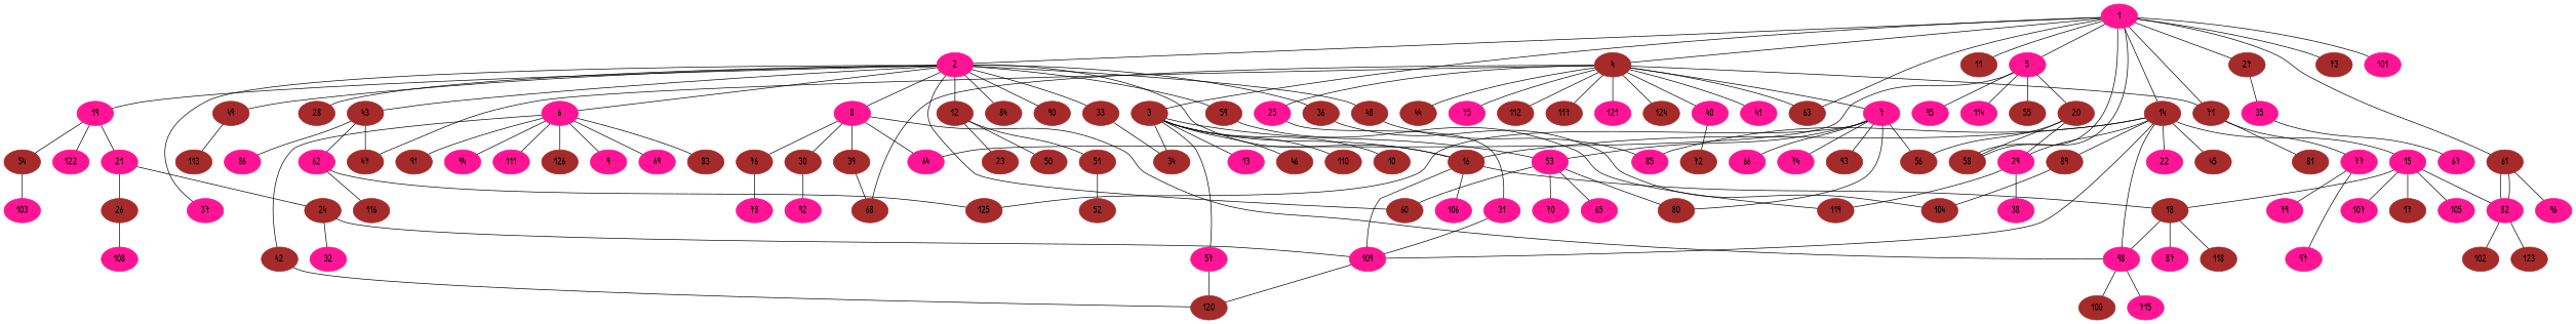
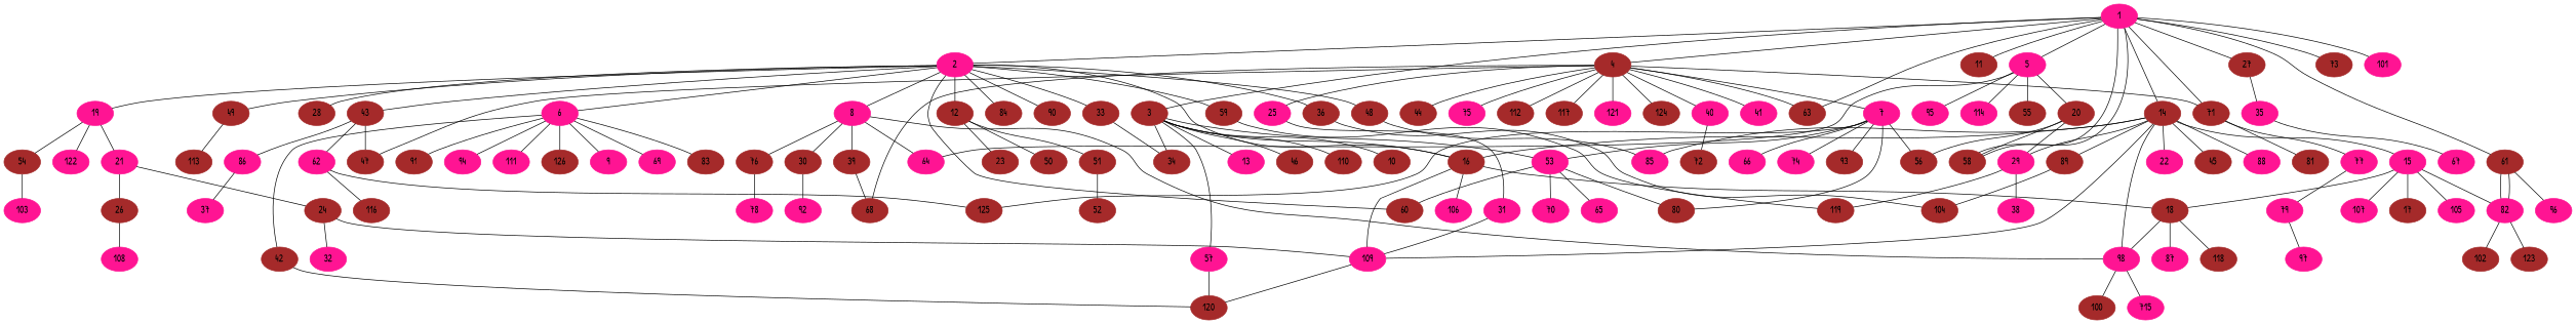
  graph {
    fontname="Patrick Hand"
    node [color=brown fontname="Patrick Hand" style=filled]
    edge [fontname="Patrick Hand"]
    1 [color=deeppink]
    2 [color=deeppink]
    3
    4
    5 [color=deeppink]
    11
    14
    27
    58
    61
    63
    71
    73
    101 [color=deeppink]
    6 [color=deeppink]
    8 [color=deeppink]
    12
    16
    19 [color=deeppink]
    28
    33
    36
    37 [color=deeppink]
    43
    48
    49
    59
    60
    84
    90
    10
    13 [color=deeppink]
    34
    46
    53 [color=deeppink]
    57 [color=deeppink]
    110
    7 [color=deeppink]
    25 [color=deeppink]
    40 [color=deeppink]
    41 [color=deeppink]
    44
    47
    68
    75 [color=deeppink]
    112
    117
    121 [color=deeppink]
    124
    20
    55
    64 [color=deeppink]
    95 [color=deeppink]
    114 [color=deeppink]
    15 [color=deeppink]
    98 [color=deeppink]
    22 [color=deeppink]
    29 [color=deeppink]
    45
    85 [color=deeppink]
+   88 [color=deeppink]
    89
    109 [color=deeppink]
    17
    18
    82 [color=deeppink]
    105 [color=deeppink]
    107 [color=deeppink]
    35 [color=deeppink]
    96 [color=deeppink]
    77 [color=deeppink]
    81
    9 [color=deeppink]
    42
    69 [color=deeppink]
    83
    91
    94 [color=deeppink]
    111 [color=deeppink]
    126
    30
    39
    76
    23
    50
    51
    106 [color=deeppink]
    21 [color=deeppink]
    54
    122 [color=deeppink]
    104
    62 [color=deeppink]
    86 [color=deeppink]
    113
    119
    80
    65 [color=deeppink]
    70 [color=deeppink]
    120
    56
    66 [color=deeppink]
    74 [color=deeppink]
    93
    125
    31 [color=deeppink]
    72
    92 [color=deeppink]
    78 [color=deeppink]
    100
    n110 [color=deeppink label=715]
    52
    38 [color=deeppink]
    87 [color=deeppink]
    118
    102
    123
    24
    26
    103 [color=deeppink]
    32 [color=deeppink]
    108 [color=deeppink]
    67 [color=deeppink]
    116
    79 [color=deeppink]
    97 [color=deeppink]
    1 -- 2
    1 -- 3
    1 -- 4
    1 -- 5
    1 -- 11
    1 -- 14
    1 -- 27
    1 -- 58
    1 -- 58
    1 -- 61
    1 -- 63
    1 -- 71
    1 -- 73
    1 -- 101
    2 -- 6
    2 -- 8
    2 -- 12
    2 -- 16
    2 -- 19
    2 -- 28
    2 -- 33
    2 -- 36
-   2 -- 37
+   86 -- 37
    2 -- 43
    2 -- 48
    2 -- 49
    2 -- 59
    2 -- 60
    2 -- 84
    2 -- 90
    3 -- 16
    3 -- 10
    3 -- 13
    3 -- 34
    3 -- 46
    3 -- 53
    3 -- 57
    3 -- 110
    4 -- 63
    4 -- 71
    4 -- 7
    4 -- 25
    4 -- 40
    4 -- 41
    4 -- 44
    4 -- 47
    4 -- 68
    4 -- 75
    4 -- 112
    4 -- 117
    4 -- 121
    4 -- 124
    5 -- 20
    5 -- 55
    5 -- 64
    5 -- 95
    5 -- 114
    14 -- 16
    14 -- 15
    14 -- 98
    14 -- 22
    14 -- 29
    14 -- 45
    14 -- 85
+   14 -- 88
    14 -- 89
    14 -- 109
    27 -- 35
    61 -- 82
    61 -- 82
    61 -- 96
    71 -- 77
    71 -- 81
    6 -- 9
    6 -- 42
    6 -- 69
    6 -- 83
    6 -- 91
    6 -- 94
    6 -- 111
    6 -- 126
    8 -- 64
    8 -- 98
    8 -- 30
    8 -- 39
    8 -- 76
    12 -- 23
    12 -- 50
    12 -- 51
    16 -- 109
    16 -- 18
    16 -- 106
    19 -- 21
    19 -- 54
    19 -- 122
    33 -- 34
    36 -- 104
    43 -- 47
    43 -- 62
    43 -- 86
    48 -- 85
    49 -- 113
    59 -- 119
    53 -- 60
    53 -- 80
    53 -- 65
    53 -- 70
    57 -- 120
    7 -- 53
    7 -- 80
    7 -- 56
    7 -- 66
    7 -- 74
    7 -- 93
    7 -- 125
    25 -- 31
    40 -- 72
    20 -- 58
    20 -- 29
    20 -- 56
    15 -- 17
    15 -- 18
    15 -- 82
    15 -- 105
    15 -- 107
    98 -- 100
    98 -- n110
    29 -- 119
    29 -- 38
    89 -- 104
    109 -- 120
    18 -- 98
    18 -- 87
    18 -- 118
    82 -- 102
    82 -- 123
    35 -- 67
    77 -- 79
-   77 -- 97
+   79 -- 97
    42 -- 120
    30 -- 92
    39 -- 68
    76 -- 78
    51 -- 52
    21 -- 24
    21 -- 26
    54 -- 103
    62 -- 125
    62 -- 116
    31 -- 109
    24 -- 109
    24 -- 32
    26 -- 108
  }
